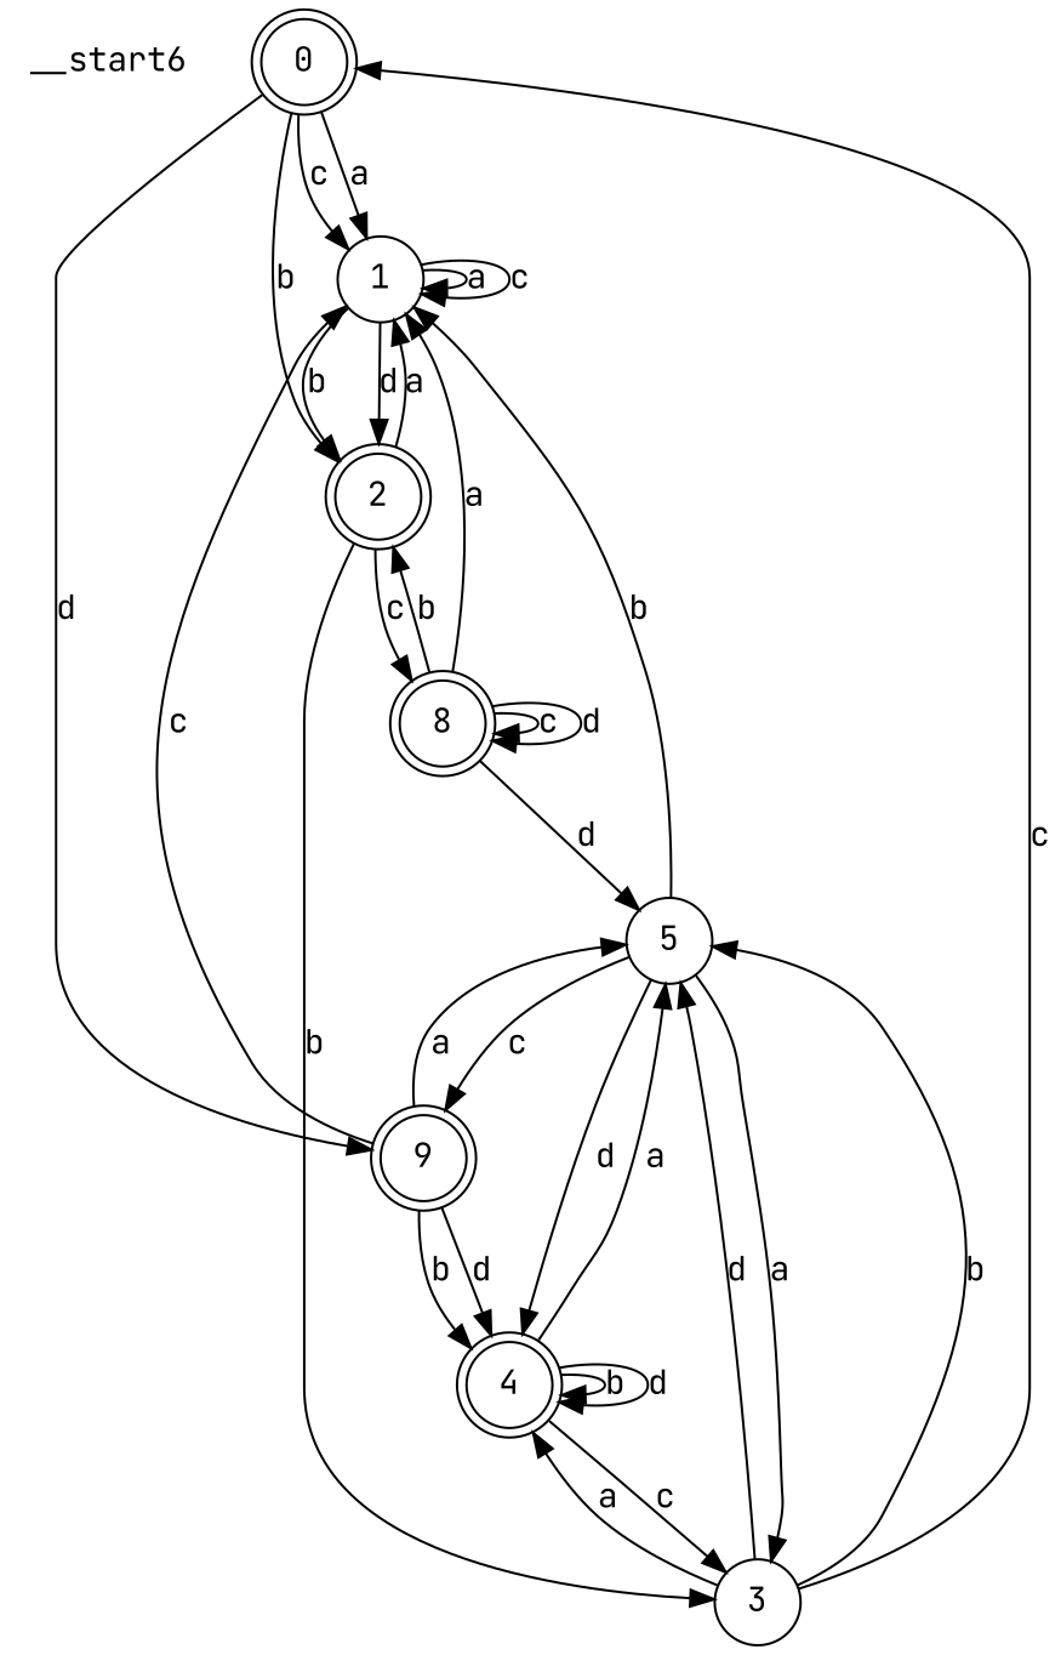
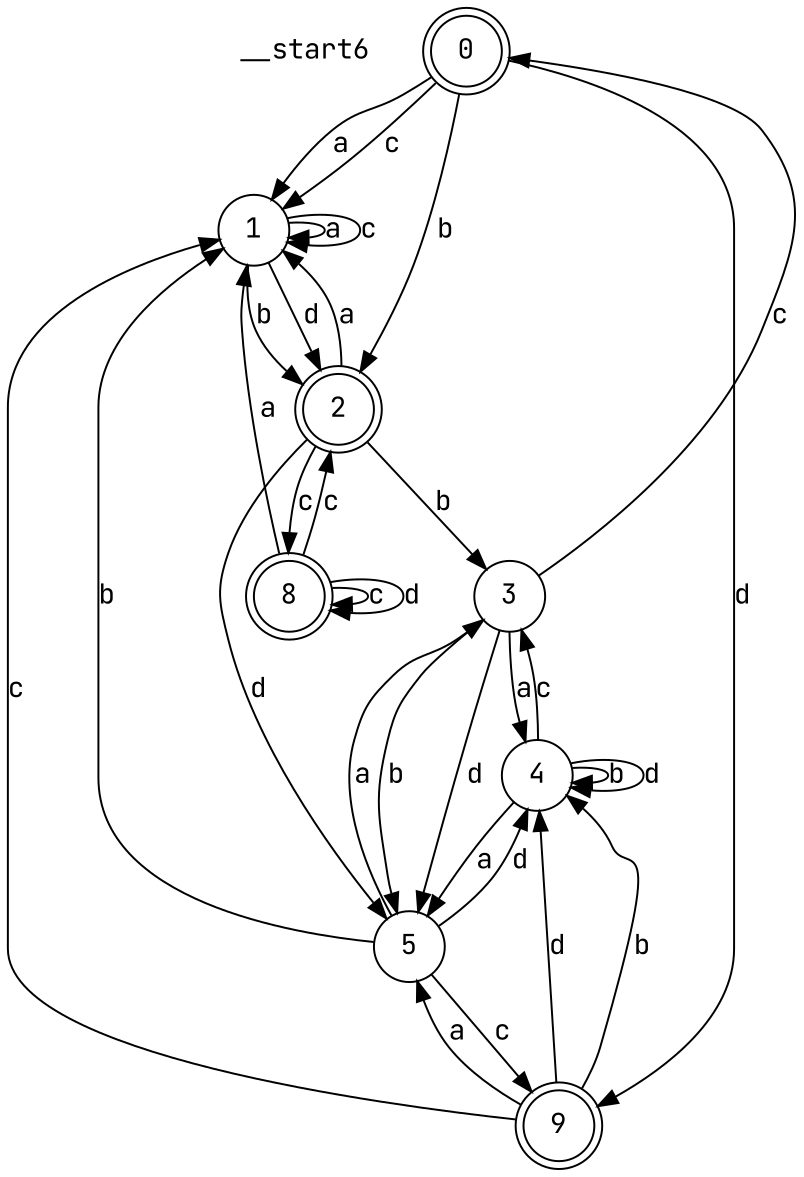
  digraph {
    fontname="JetBrains Mono"
    rankdir=TB
    node [fontname="JetBrains Mono" shape=doublecircle color=black fillcolor=white style="rounded,filled"]
    edge [fontname="JetBrains Mono"]
    n1 [label=__start6 shape=none color="" fillcolor="" style=""]
    n2 [label=0]
    n3 [label=1 shape=circle style=filled]
    n4 [label=2]
    n5 [label=9]
    n6 [label=3 shape=circle style=filled]
    n7 [label=5 shape=circle style=filled]
    n8 [label=8]
-   n9 [label=4]
+   n9 [label=4 shape=circle]
    n2 -> n3 [label=a]
    n2 -> n3 [label=c]
    n2 -> n4 [label=b]
    n2 -> n5 [label=d]
    n3 -> n3 [label=a]
    n3 -> n3 [label=c]
    n3 -> n4 [label=b]
    n3 -> n4 [label=d]
    n4 -> n3 [label=a]
    n4 -> n6 [label=b]
-   n8 -> n7 [label=d]
+   n4 -> n7 [label=d]
    n4 -> n8 [label=c]
    n5 -> n3 [label=c]
    n5 -> n7 [label=a]
    n5 -> n9 [label=b]
    n5 -> n9 [label=d]
    n6 -> n2 [label=c]
    n6 -> n7 [label=b]
    n6 -> n7 [label=d]
    n6 -> n9 [label=a]
    n7 -> n3 [label=b]
    n7 -> n5 [label=c]
    n7 -> n6 [label=a]
    n7 -> n9 [label=d]
    n8 -> n3 [label=a]
-   n8 -> n4 [label=b]
+   n8 -> n4 [label=c]
    n8 -> n8 [label=c]
    n8 -> n8 [label=d]
    n9 -> n6 [label=c]
    n9 -> n7 [label=a]
    n9 -> n9 [label=b]
    n9 -> n9 [label=d]
  }
